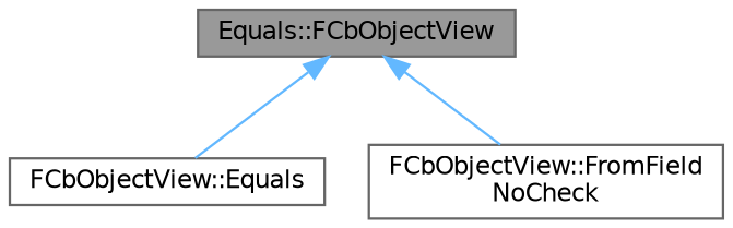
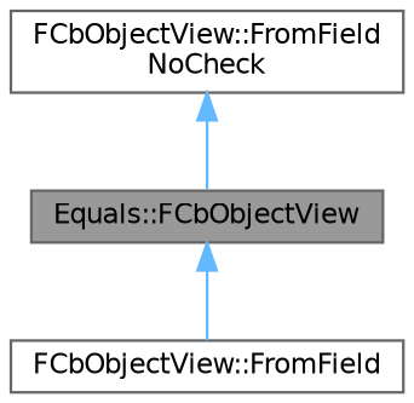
  digraph {
    rankdir=TB
    node [color=grey40 fillcolor=white fontname=Helvetica fontsize=10 shape=box style=filled]
    edge [color=steelblue1 dir=back fontname=Helvetica fontsize=10 labelfontname=Helvetica labelfontsize=10 style=solid]
    n1 [color=gray40 fillcolor=grey60 fontcolor=black height=0.2 label="Equals::FCbObjectView" width=0.4]
-   n2 [height=0.2 label="FCbObjectView::Equals" width=0.4]
+   n2 [height=0.2 label="FCbObjectView::FromField" width=0.4]
    n3 [height=0.2 label="FCbObjectView::FromField\lNoCheck" width=0.4]
    n1 -> n2
-   n1 -> n3
+   n3 -> n1
  }
